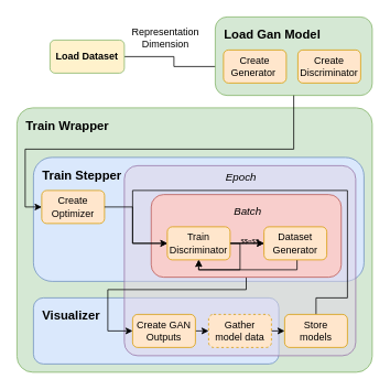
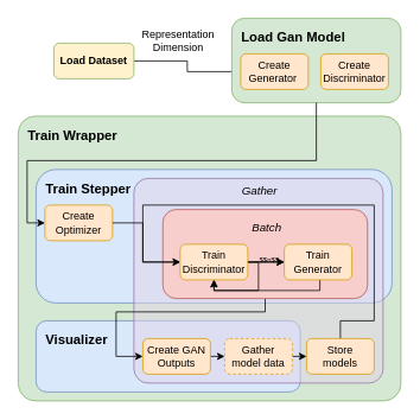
  <mxCell id="0" />
  <mxCell id="1" parent="0" />
  <mxCell id="2" value="&lt;font style=&quot;font-size: 15px;&quot;&gt;&lt;b&gt;Train Wrapper&lt;/b&gt;&lt;/font&gt;" style="rounded=1;whiteSpace=wrap;html=1;fillColor=#d5e8d4;strokeColor=#82b366;align=left;verticalAlign=top;spacing=8;spacingLeft=3;arcSize=6;" parent="1" vertex="1"><mxGeometry x="20" y="130" width="430" height="320" as="geometry" /></mxCell>
  <mxCell id="3" value="&lt;span style=&quot;font-size: 15px;&quot;&gt;&lt;b&gt;Visualizer&lt;/b&gt;&lt;/span&gt;" style="rounded=1;whiteSpace=wrap;html=1;fillColor=#dae8fc;strokeColor=#6c8ebf;align=left;verticalAlign=top;spacing=8;spacingLeft=3;" parent="1" vertex="1"><mxGeometry x="40" y="360" width="297" height="80" as="geometry" /></mxCell>
  <mxCell id="4" value="&lt;font style=&quot;font-size: 15px;&quot;&gt;&lt;b&gt;Train Stepper&lt;/b&gt;&lt;/font&gt;" style="rounded=1;whiteSpace=wrap;html=1;fillColor=#dae8fc;strokeColor=#6c8ebf;align=left;verticalAlign=top;spacing=8;spacingLeft=3;" parent="1" vertex="1"><mxGeometry x="40" y="190" width="400" height="150" as="geometry" /></mxCell>
- <mxCell id="5" value="&lt;font style=&quot;font-size: 13px;&quot;&gt;&lt;i&gt;Epoch&lt;/i&gt;&lt;/font&gt;" style="rounded=1;whiteSpace=wrap;html=1;fillColor=#e1d5e7;strokeColor=#9673a6;align=center;verticalAlign=top;spacing=7;spacingLeft=3;fillOpacity=50;arcSize=7;spacingTop=-5;" parent="1" vertex="1"><mxGeometry x="150" y="200" width="280" height="230" as="geometry" /></mxCell>
+ <mxCell id="5" value="&lt;font style=&quot;font-size: 13px;&quot;&gt;&lt;i&gt;Gather&lt;/i&gt;&lt;/font&gt;" style="rounded=1;whiteSpace=wrap;html=1;fillColor=#e1d5e7;strokeColor=#9673a6;align=center;verticalAlign=top;spacing=7;spacingLeft=3;fillOpacity=50;arcSize=7;spacingTop=-5;" parent="1" vertex="1"><mxGeometry x="150" y="200" width="280" height="230" as="geometry" /></mxCell>
  <mxCell id="6" value="" style="edgeStyle=orthogonalEdgeStyle;rounded=0;orthogonalLoop=1;jettySize=auto;html=1;" parent="1" source="7" target="10" edge="1"><mxGeometry relative="1" as="geometry" /></mxCell>
  <mxCell id="7" value="&lt;b&gt;Load Dataset&lt;/b&gt;" style="rounded=1;whiteSpace=wrap;html=1;fillColor=#fff2cc;strokeColor=#82b366;" parent="1" vertex="1"><mxGeometry x="60" y="48" width="90" height="40" as="geometry" /></mxCell>
  <mxCell id="8" value="&lt;font style=&quot;font-size: 15px;&quot;&gt;&lt;b&gt;Load Gan Model&lt;/b&gt;&lt;/font&gt;" style="rounded=1;whiteSpace=wrap;html=1;fillColor=#d5e8d4;strokeColor=#82b366;align=left;verticalAlign=top;spacing=8;spacingLeft=3;" parent="1" vertex="1"><mxGeometry x="260" y="20" width="190" height="95" as="geometry" /></mxCell>
  <mxCell id="9" value="Representation&lt;br&gt;Dimension" style="text;html=1;strokeColor=none;fillColor=none;align=center;verticalAlign=middle;whiteSpace=wrap;rounded=0;" parent="1" vertex="1"><mxGeometry x="170" y="30" width="60" height="30" as="geometry" /></mxCell>
  <mxCell id="10" value="Create&lt;br&gt;Generator&amp;nbsp;" style="rounded=1;whiteSpace=wrap;html=1;fillColor=#ffe6cc;strokeColor=#d79b00;" parent="1" vertex="1"><mxGeometry x="270" y="60" width="76" height="40" as="geometry" /></mxCell>
  <mxCell id="11" value="Create&lt;br&gt;Discriminator" style="rounded=1;whiteSpace=wrap;html=1;fillColor=#ffe6cc;strokeColor=#d79b00;" parent="1" vertex="1"><mxGeometry x="360" y="60" width="76" height="40" as="geometry" /></mxCell>
  <mxCell id="12" value="Create Optimizer" style="rounded=1;whiteSpace=wrap;html=1;fillColor=#ffe6cc;strokeColor=#d79b00;" parent="1" vertex="1"><mxGeometry x="50" y="230" width="76" height="40" as="geometry" /></mxCell>
  <mxCell id="13" style="edgeStyle=orthogonalEdgeStyle;rounded=0;orthogonalLoop=1;jettySize=auto;html=1;fontSize=15;entryX=0;entryY=0.5;entryDx=0;entryDy=0;exitX=0.5;exitY=1;exitDx=0;exitDy=0;" parent="1" source="8" target="12" edge="1"><mxGeometry relative="1" as="geometry"><mxPoint x="315" y="130" as="targetPoint" /><Array as="points"><mxPoint x="355" y="180" /><mxPoint x="30" y="180" /><mxPoint x="30" y="250" /></Array></mxGeometry></mxCell>
  <mxCell id="14" style="edgeStyle=orthogonalEdgeStyle;rounded=0;orthogonalLoop=1;jettySize=auto;html=1;fontSize=8;entryX=0;entryY=0.5;entryDx=0;entryDy=0;exitX=0.5;exitY=1;exitDx=0;exitDy=0;" parent="1" source="15" target="24" edge="1"><mxGeometry relative="1" as="geometry"><Array as="points"><mxPoint x="298" y="350" /><mxPoint x="130" y="350" /><mxPoint x="130" y="400" /></Array></mxGeometry></mxCell>
  <mxCell id="15" value="&lt;font style=&quot;font-size: 13px;&quot;&gt;&lt;i&gt;Batch&lt;/i&gt;&lt;/font&gt;" style="rounded=1;whiteSpace=wrap;html=1;fillColor=#f8cecc;strokeColor=#b85450;align=center;verticalAlign=top;spacing=8;spacingLeft=3;" parent="1" vertex="1"><mxGeometry x="182.5" y="235" width="230" height="100" as="geometry" /></mxCell>
  <mxCell id="16" style="edgeStyle=orthogonalEdgeStyle;rounded=0;orthogonalLoop=1;jettySize=auto;html=1;entryX=0;entryY=0.5;entryDx=0;entryDy=0;fontSize=15;" parent="1" source="18" target="20" edge="1"><mxGeometry relative="1" as="geometry" /></mxCell>
  <mxCell id="17" value="" style="edgeStyle=orthogonalEdgeStyle;rounded=0;orthogonalLoop=1;jettySize=auto;html=1;" edge="1" parent="1" source="18" target="20"><mxGeometry relative="1" as="geometry" /></mxCell>
  <mxCell id="18" value="Train&lt;br&gt;Discriminator" style="rounded=1;whiteSpace=wrap;html=1;fillColor=#ffe6cc;strokeColor=#d79b00;" parent="1" vertex="1"><mxGeometry x="202" y="274" width="76" height="40" as="geometry" /></mxCell>
  <mxCell id="19" style="edgeStyle=orthogonalEdgeStyle;rounded=0;orthogonalLoop=1;jettySize=auto;html=1;entryX=0.5;entryY=1;entryDx=0;entryDy=0;fontSize=15;" parent="1" source="20" target="18" edge="1"><mxGeometry relative="1" as="geometry"><Array as="points"><mxPoint x="359" y="326" /><mxPoint x="240" y="326" /></Array></mxGeometry></mxCell>
- <mxCell id="20" value="Dataset&lt;br&gt;Generator" style="rounded=1;whiteSpace=wrap;html=1;fillColor=#ffe6cc;strokeColor=#d79b00;" parent="1" vertex="1"><mxGeometry x="319" y="274" width="76" height="40" as="geometry" /></mxCell>
+ <mxCell id="20" value="Train&lt;br&gt;Generator" style="rounded=1;whiteSpace=wrap;html=1;fillColor=#ffe6cc;strokeColor=#d79b00;" parent="1" vertex="1"><mxGeometry x="319" y="274" width="76" height="40" as="geometry" /></mxCell>
  <mxCell id="21" style="edgeStyle=orthogonalEdgeStyle;rounded=0;orthogonalLoop=1;jettySize=auto;html=1;entryX=0;entryY=0.5;entryDx=0;entryDy=0;fontSize=15;" parent="1" source="12" target="18" edge="1"><mxGeometry relative="1" as="geometry"><Array as="points"><mxPoint x="160" y="250" /><mxPoint x="160" y="294" /></Array></mxGeometry></mxCell>
  <mxCell id="22" value="&lt;font style=&quot;font-size: 8px;&quot;&gt;$$n$$&lt;/font&gt;" style="text;html=1;strokeColor=none;fillColor=none;align=center;verticalAlign=middle;whiteSpace=wrap;rounded=0;fontSize=15;" parent="1" vertex="1"><mxGeometry x="289" y="273" width="26.75" height="30" as="geometry" /></mxCell>
  <mxCell id="23" style="edgeStyle=orthogonalEdgeStyle;rounded=0;orthogonalLoop=1;jettySize=auto;html=1;exitX=1;exitY=0.5;exitDx=0;exitDy=0;entryX=0;entryY=0.5;entryDx=0;entryDy=0;fontSize=8;" parent="1" source="24" target="26" edge="1"><mxGeometry relative="1" as="geometry" /></mxCell>
  <mxCell id="24" value="Create GAN Outputs" style="rounded=1;whiteSpace=wrap;html=1;fillColor=#ffe6cc;strokeColor=#d79b00;" parent="1" vertex="1"><mxGeometry x="160" y="380" width="76" height="40" as="geometry" /></mxCell>
  <mxCell id="25" style="edgeStyle=orthogonalEdgeStyle;rounded=0;orthogonalLoop=1;jettySize=auto;html=1;exitX=1;exitY=0.5;exitDx=0;exitDy=0;entryX=0;entryY=0.5;entryDx=0;entryDy=0;" edge="1" parent="1" source="26" target="28"><mxGeometry relative="1" as="geometry" /></mxCell>
  <mxCell id="26" value="Gather &lt;br&gt;model data" style="rounded=1;whiteSpace=wrap;html=1;fillColor=#ffe6cc;strokeColor=#d79b00;dashed=1;" parent="1" vertex="1"><mxGeometry x="252" y="380" width="76" height="40" as="geometry" /></mxCell>
  <mxCell id="27" style="edgeStyle=orthogonalEdgeStyle;rounded=0;orthogonalLoop=1;jettySize=auto;html=1;entryX=0;entryY=0.5;entryDx=0;entryDy=0;exitX=0.5;exitY=0;exitDx=0;exitDy=0;endArrow=open;" edge="1" parent="1" source="28" target="18"><mxGeometry relative="1" as="geometry"><Array as="points"><mxPoint x="382" y="360" /><mxPoint x="420" y="360" /><mxPoint x="420" y="230" /><mxPoint x="160" y="230" /><mxPoint x="160" y="294" /></Array></mxGeometry></mxCell>
  <mxCell id="28" value="Store &lt;br&gt;models" style="rounded=1;whiteSpace=wrap;html=1;fillColor=#ffe6cc;strokeColor=#d79b00;" vertex="1" parent="1"><mxGeometry x="344" y="380" width="76" height="40" as="geometry" /></mxCell>
  <mxCell id="29" value="" style="edgeStyle=orthogonalEdgeStyle;rounded=0;orthogonalLoop=1;jettySize=auto;html=1;exitX=1;exitY=0.5;exitDx=0;exitDy=0;entryX=0.5;entryY=1;entryDx=0;entryDy=0;" edge="1" parent="1" source="18" target="18"><mxGeometry relative="1" as="geometry"><mxPoint x="297" y="304.029" as="sourcePoint" /><mxPoint x="329" y="304.029" as="targetPoint" /><Array as="points"><mxPoint x="290" y="294" /><mxPoint x="290" y="326" /><mxPoint x="240" y="326" /></Array></mxGeometry></mxCell>
